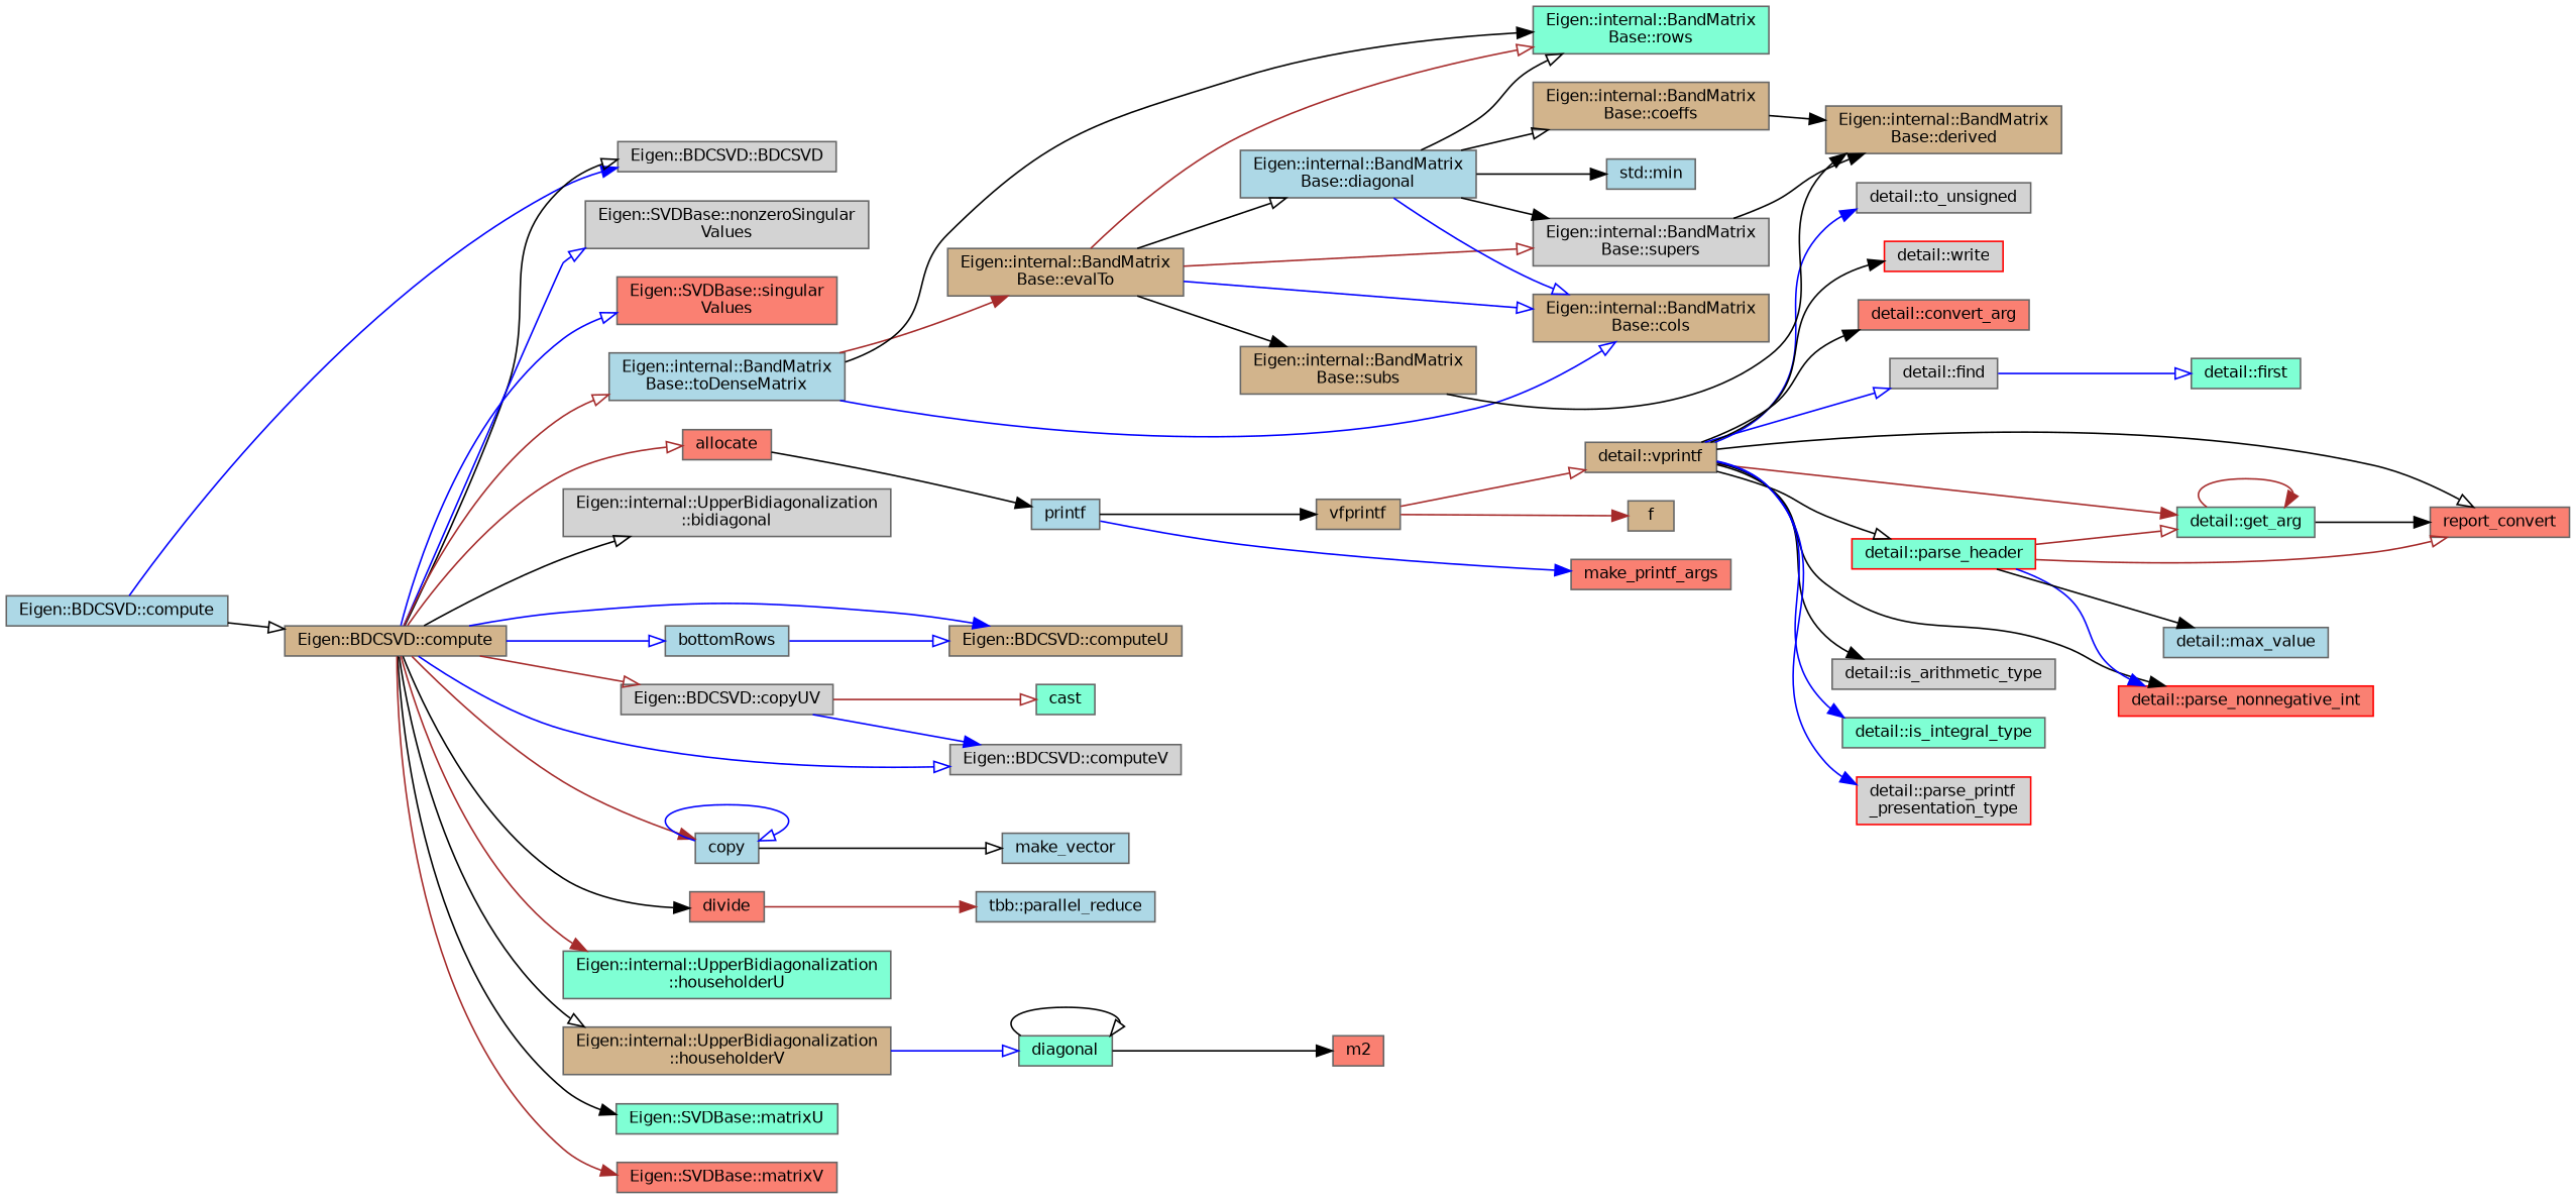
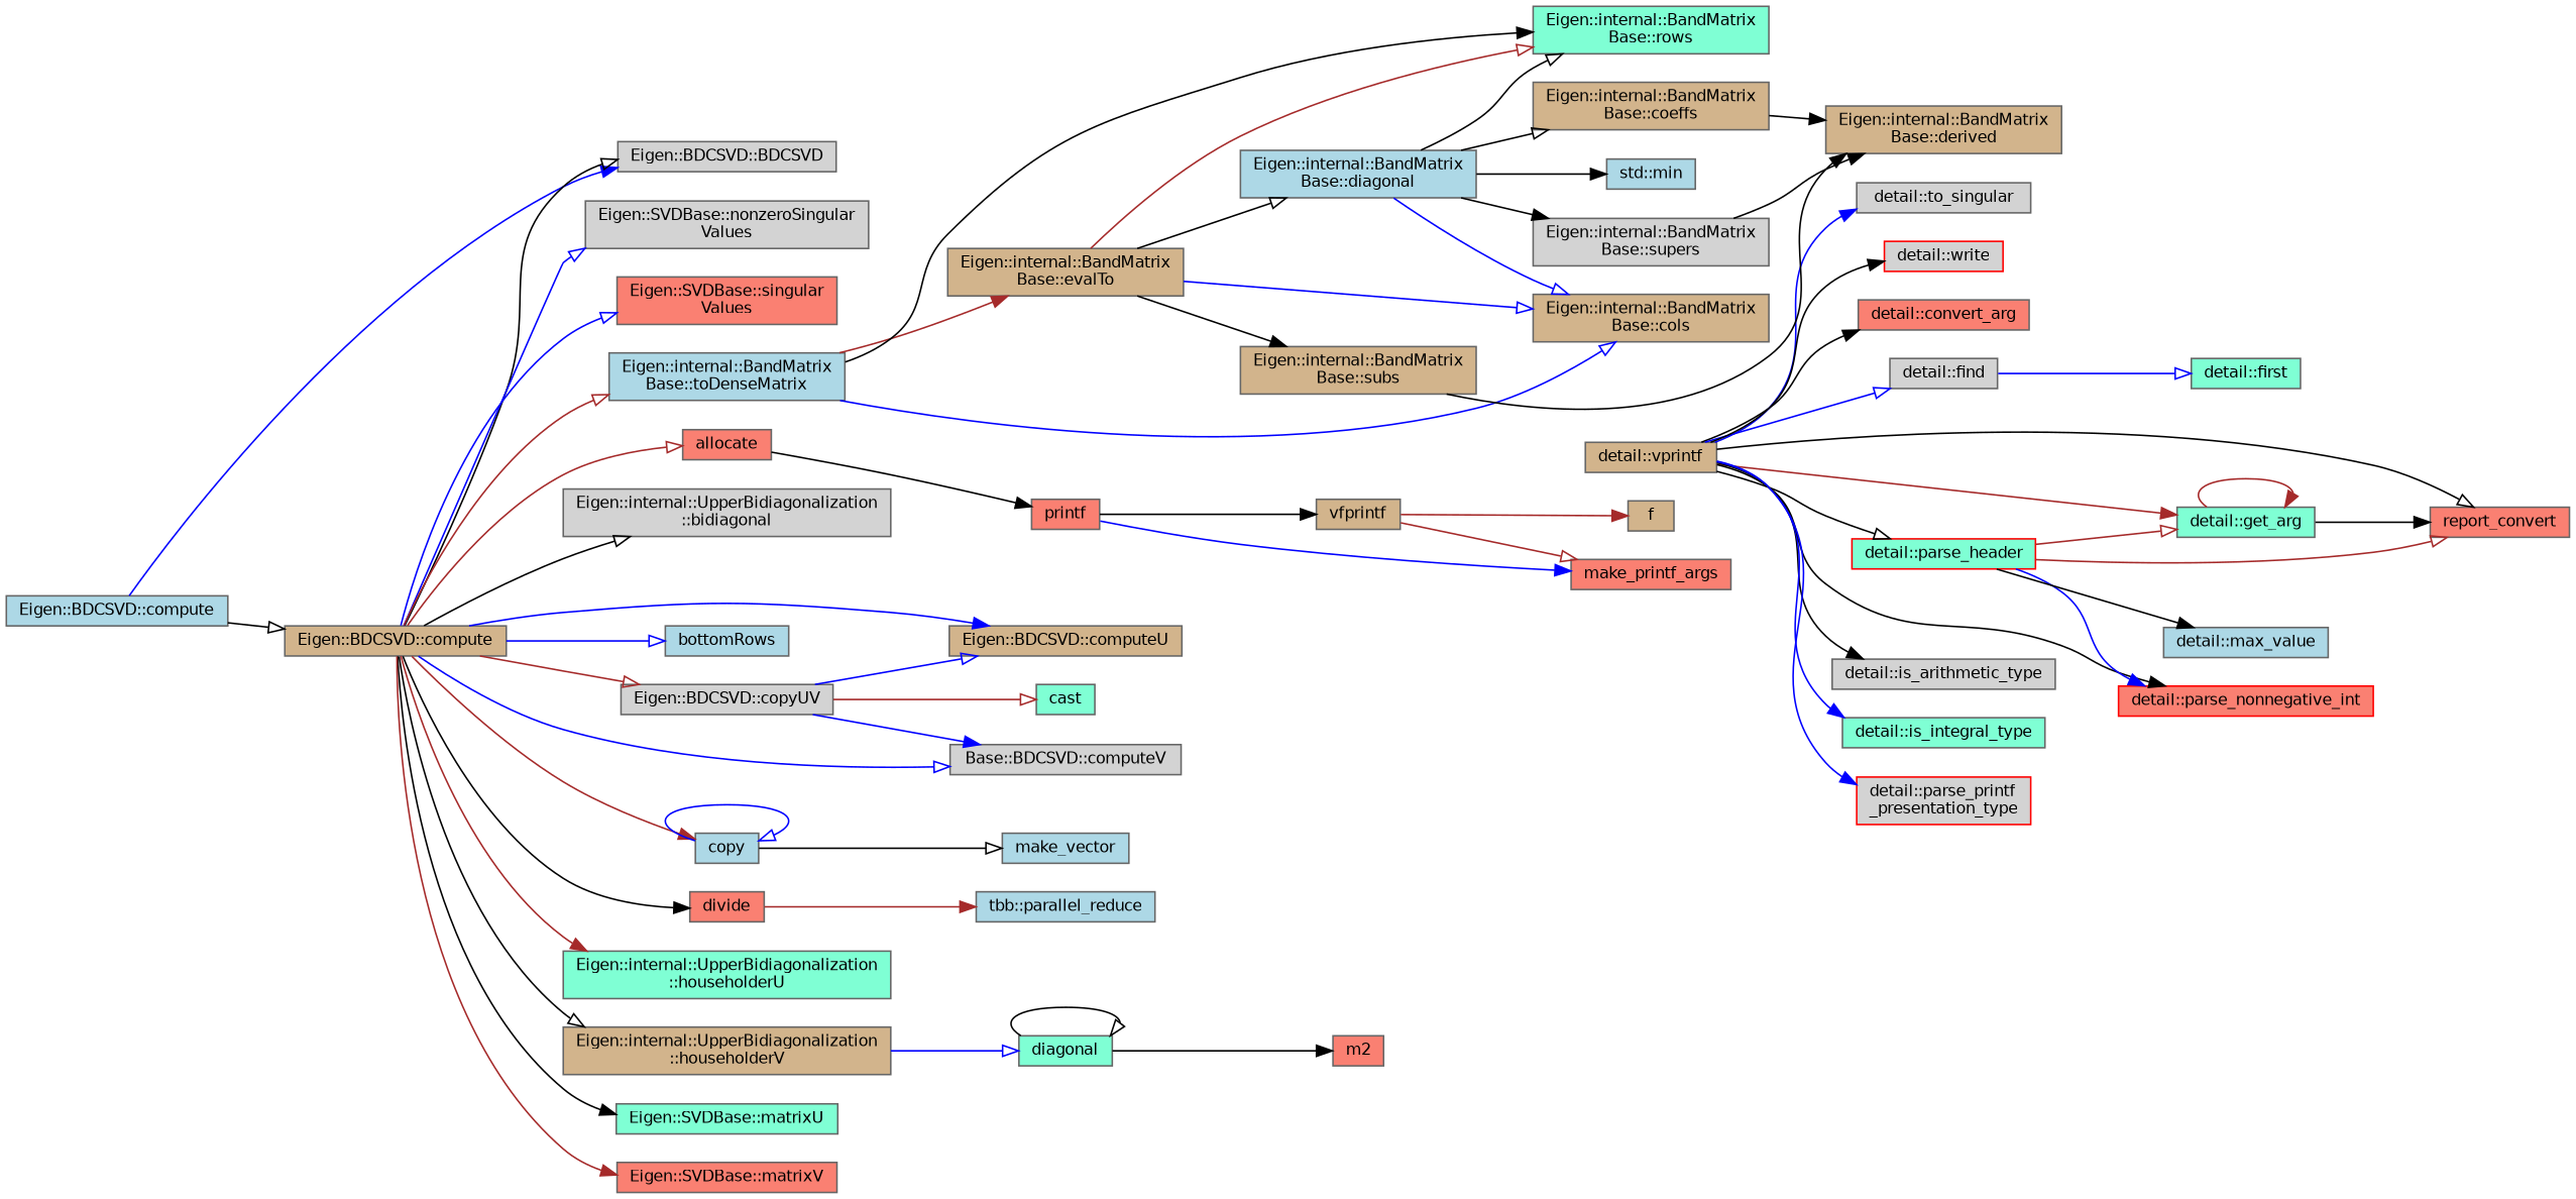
  digraph {
    rankdir=LR
    node [color=grey40 fillcolor=lightgrey fontname=Helvetica fontsize=10 shape=box style=filled]
    edge [arrowhead=normal color=black fontname=Helvetica fontsize=10 labelfontname=Helvetica labelfontsize=10 style=solid]
    n1 [color=gray40 fillcolor=lightblue fontcolor=black height=0.2 label="Eigen::BDCSVD::compute" width=0.4]
    n2 [height=0.2 label="Eigen::BDCSVD::BDCSVD" width=0.4]
    n3 [fillcolor=tan height=0.2 label="Eigen::BDCSVD::compute" width=0.4]
    n4 [fillcolor=salmon height=0.2 label=allocate width=0.4]
    n5 [height=0.2 label="Eigen::internal::UpperBidiagonalization\l::bidiagonal" width=0.4]
    n6 [fillcolor=lightblue height=0.2 label=bottomRows width=0.4]
    n7 [fillcolor=tan height=0.2 label="Eigen::BDCSVD::computeU" width=0.4]
-   n8 [height=0.2 label="Eigen::BDCSVD::computeV" width=0.4]
+   n8 [height=0.2 label="Base::BDCSVD::computeV" width=0.4]
    n9 [fillcolor=lightblue height=0.2 label=copy width=0.4]
    n10 [height=0.2 label="Eigen::BDCSVD::copyUV" width=0.4]
    n11 [fillcolor=salmon height=0.2 label=divide width=0.4]
    n12 [fillcolor=aquamarine height=0.2 label="Eigen::internal::UpperBidiagonalization\l::householderU" width=0.4]
    n13 [fillcolor=tan height=0.2 label="Eigen::internal::UpperBidiagonalization\l::householderV" width=0.4]
    n14 [fillcolor=aquamarine height=0.2 label="Eigen::SVDBase::matrixU" width=0.4]
    n15 [fillcolor=salmon height=0.2 label="Eigen::SVDBase::matrixV" width=0.4]
    n16 [height=0.2 label="Eigen::SVDBase::nonzeroSingular\lValues" width=0.4]
    n17 [fillcolor=salmon height=0.2 label="Eigen::SVDBase::singular\lValues" width=0.4]
    n18 [fillcolor=lightblue height=0.2 label="Eigen::internal::BandMatrix\lBase::toDenseMatrix" width=0.4]
-   n19 [fillcolor=lightblue height=0.2 label=printf width=0.4]
+   n19 [fillcolor=salmon height=0.2 label=printf width=0.4]
    n20 [fillcolor=lightblue height=0.2 label=make_vector width=0.4]
    n21 [fillcolor=aquamarine height=0.2 label=cast width=0.4]
    n22 [fillcolor=lightblue height=0.2 label="tbb::parallel_reduce" width=0.4]
    n23 [fillcolor=aquamarine height=0.2 label=diagonal width=0.4]
    n24 [fillcolor=tan height=0.2 label="Eigen::internal::BandMatrix\lBase::cols" width=0.4]
    n25 [fillcolor=tan height=0.2 label="Eigen::internal::BandMatrix\lBase::evalTo" width=0.4]
    n26 [fillcolor=aquamarine height=0.2 label="Eigen::internal::BandMatrix\lBase::rows" width=0.4]
    n27 [fillcolor=salmon height=0.2 label=make_printf_args width=0.4]
    n28 [fillcolor=tan height=0.2 label=vfprintf width=0.4]
    n29 [fillcolor=tan height=0.2 label=f width=0.4]
    n30 [fillcolor=tan height=0.2 label="detail::vprintf" width=0.4]
    n31 [fillcolor=salmon height=0.2 label="detail::convert_arg" width=0.4]
    n32 [height=0.2 label="detail::find" width=0.4]
    n33 [fillcolor=aquamarine height=0.2 label="detail::get_arg" width=0.4]
    n34 [fillcolor=salmon height=0.2 label=report_convert width=0.4]
    n35 [height=0.2 label="detail::is_arithmetic_type" width=0.4]
    n36 [fillcolor=aquamarine height=0.2 label="detail::is_integral_type" width=0.4]
    n37 [color=red fillcolor=aquamarine height=0.2 label="detail::parse_header" width=0.4]
    n38 [color=red fillcolor=salmon height=0.2 label="detail::parse_nonnegative_int" width=0.4]
    n39 [color=red height=0.2 label="detail::parse_printf\l_presentation_type" width=0.4]
-   n40 [height=0.2 label="detail::to_unsigned" width=0.4]
+   n40 [height=0.2 label="detail::to_singular" width=0.4]
    n41 [color=red height=0.2 label="detail::write" width=0.4]
    n42 [fillcolor=aquamarine height=0.2 label="detail::first" width=0.4]
    n43 [fillcolor=lightblue height=0.2 label="detail::max_value" width=0.4]
    n44 [fillcolor=salmon height=0.2 label=m2 width=0.4]
    n45 [fillcolor=lightblue height=0.2 label="Eigen::internal::BandMatrix\lBase::diagonal" width=0.4]
    n46 [height=0.2 label="Eigen::internal::BandMatrix\lBase::supers" width=0.4]
    n47 [fillcolor=tan height=0.2 label="Eigen::internal::BandMatrix\lBase::subs" width=0.4]
    n48 [fillcolor=tan height=0.2 label="Eigen::internal::BandMatrix\lBase::coeffs" width=0.4]
    n49 [fillcolor=lightblue height=0.2 label="std::min" width=0.4]
    n50 [fillcolor=tan height=0.2 label="Eigen::internal::BandMatrix\lBase::derived" width=0.4]
    n1 -> n2 [color=blue]
    n1 -> n3 [arrowhead=onormal]
    n3 -> n2 [arrowhead=onormal]
    n3 -> n4 [arrowhead=onormal color=brown]
    n3 -> n5 [arrowhead=onormal]
    n3 -> n6 [arrowhead=onormal color=blue]
    n3 -> n7 [color=blue]
    n3 -> n8 [arrowhead=onormal color=blue]
    n3 -> n9 [color=brown]
    n3 -> n10 [arrowhead=onormal color=brown]
    n3 -> n11
    n3 -> n12 [color=brown]
    n3 -> n13 [arrowhead=onormal]
    n3 -> n14
    n3 -> n15 [color=brown]
    n3 -> n16 [arrowhead=onormal color=blue]
    n3 -> n17 [arrowhead=onormal color=blue]
    n3 -> n18 [arrowhead=onormal color=brown]
    n4 -> n19
    n9 -> n9 [arrowhead=onormal color=blue]
    n9 -> n20 [arrowhead=onormal]
-   n6 -> n7 [arrowhead=onormal color=blue]
+   n10 -> n7 [arrowhead=onormal color=blue]
    n10 -> n8 [color=blue]
    n10 -> n21 [arrowhead=onormal color=brown]
    n11 -> n22 [color=brown]
    n13 -> n23 [arrowhead=onormal color=blue]
    n18 -> n24 [arrowhead=onormal color=blue]
    n18 -> n25 [color=brown]
    n18 -> n26
    n19 -> n27 [color=blue]
    n19 -> n28
    n23 -> n23 [arrowhead=onormal]
    n23 -> n44
    n25 -> n24 [arrowhead=onormal color=blue]
    n25 -> n26 [arrowhead=onormal color=brown]
    n25 -> n45 [arrowhead=onormal]
-   n25 -> n46 [arrowhead=onormal color=brown]
    n25 -> n47
    n28 -> n29 [color=brown]
-   n28 -> n30 [arrowhead=onormal color=brown]
+   n28 -> n27 [arrowhead=onormal color=brown]
    n30 -> n31
    n30 -> n32 [arrowhead=onormal color=blue]
    n30 -> n33 [color=brown]
    n30 -> n34 [arrowhead=onormal]
    n30 -> n35
    n30 -> n36 [color=blue]
    n30 -> n37 [arrowhead=onormal]
    n30 -> n38
    n30 -> n39 [color=blue]
    n30 -> n40 [color=blue]
    n30 -> n41
    n32 -> n42 [arrowhead=onormal color=blue]
    n33 -> n33 [color=brown]
    n33 -> n34
    n37 -> n33 [arrowhead=onormal color=brown]
    n37 -> n34 [arrowhead=onormal color=brown]
    n37 -> n38 [color=blue]
    n37 -> n43
    n45 -> n24 [arrowhead=onormal color=blue]
    n45 -> n26 [arrowhead=onormal]
    n45 -> n46
    n45 -> n48 [arrowhead=onormal]
    n45 -> n49
    n46 -> n50
    n47 -> n50
    n48 -> n50
  }
